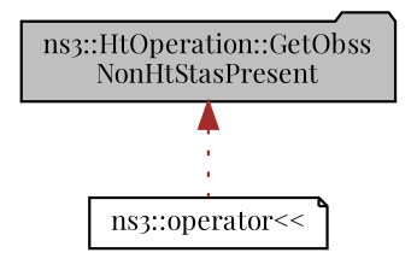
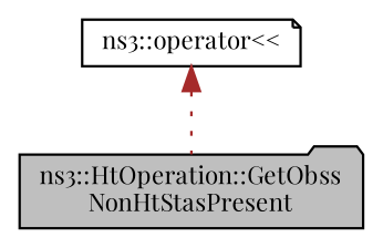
  digraph {
    rankdir=TB
    fontname="Playfair Display"
    node [color=black fontname="Playfair Display" fontsize=10 style=filled]
    n1 [fillcolor=grey75 fontcolor=black height=0.2 label="ns3::HtOperation::GetObss\lNonHtStasPresent" shape=folder width=0.4]
    n2 [fillcolor=white height=0.2 label="ns3::operator\<\<" shape=note width=0.4]
-   n1 -> n2 [color=brown dir=back fontname="Playfair Display" fontsize=10 labelfontname=Helvetica labelfontsize=10 style=dotted]
+   n2 -> n1 [color=brown dir=back fontname="Playfair Display" fontsize=10 labelfontname=Helvetica labelfontsize=10 style=dotted]
  }
